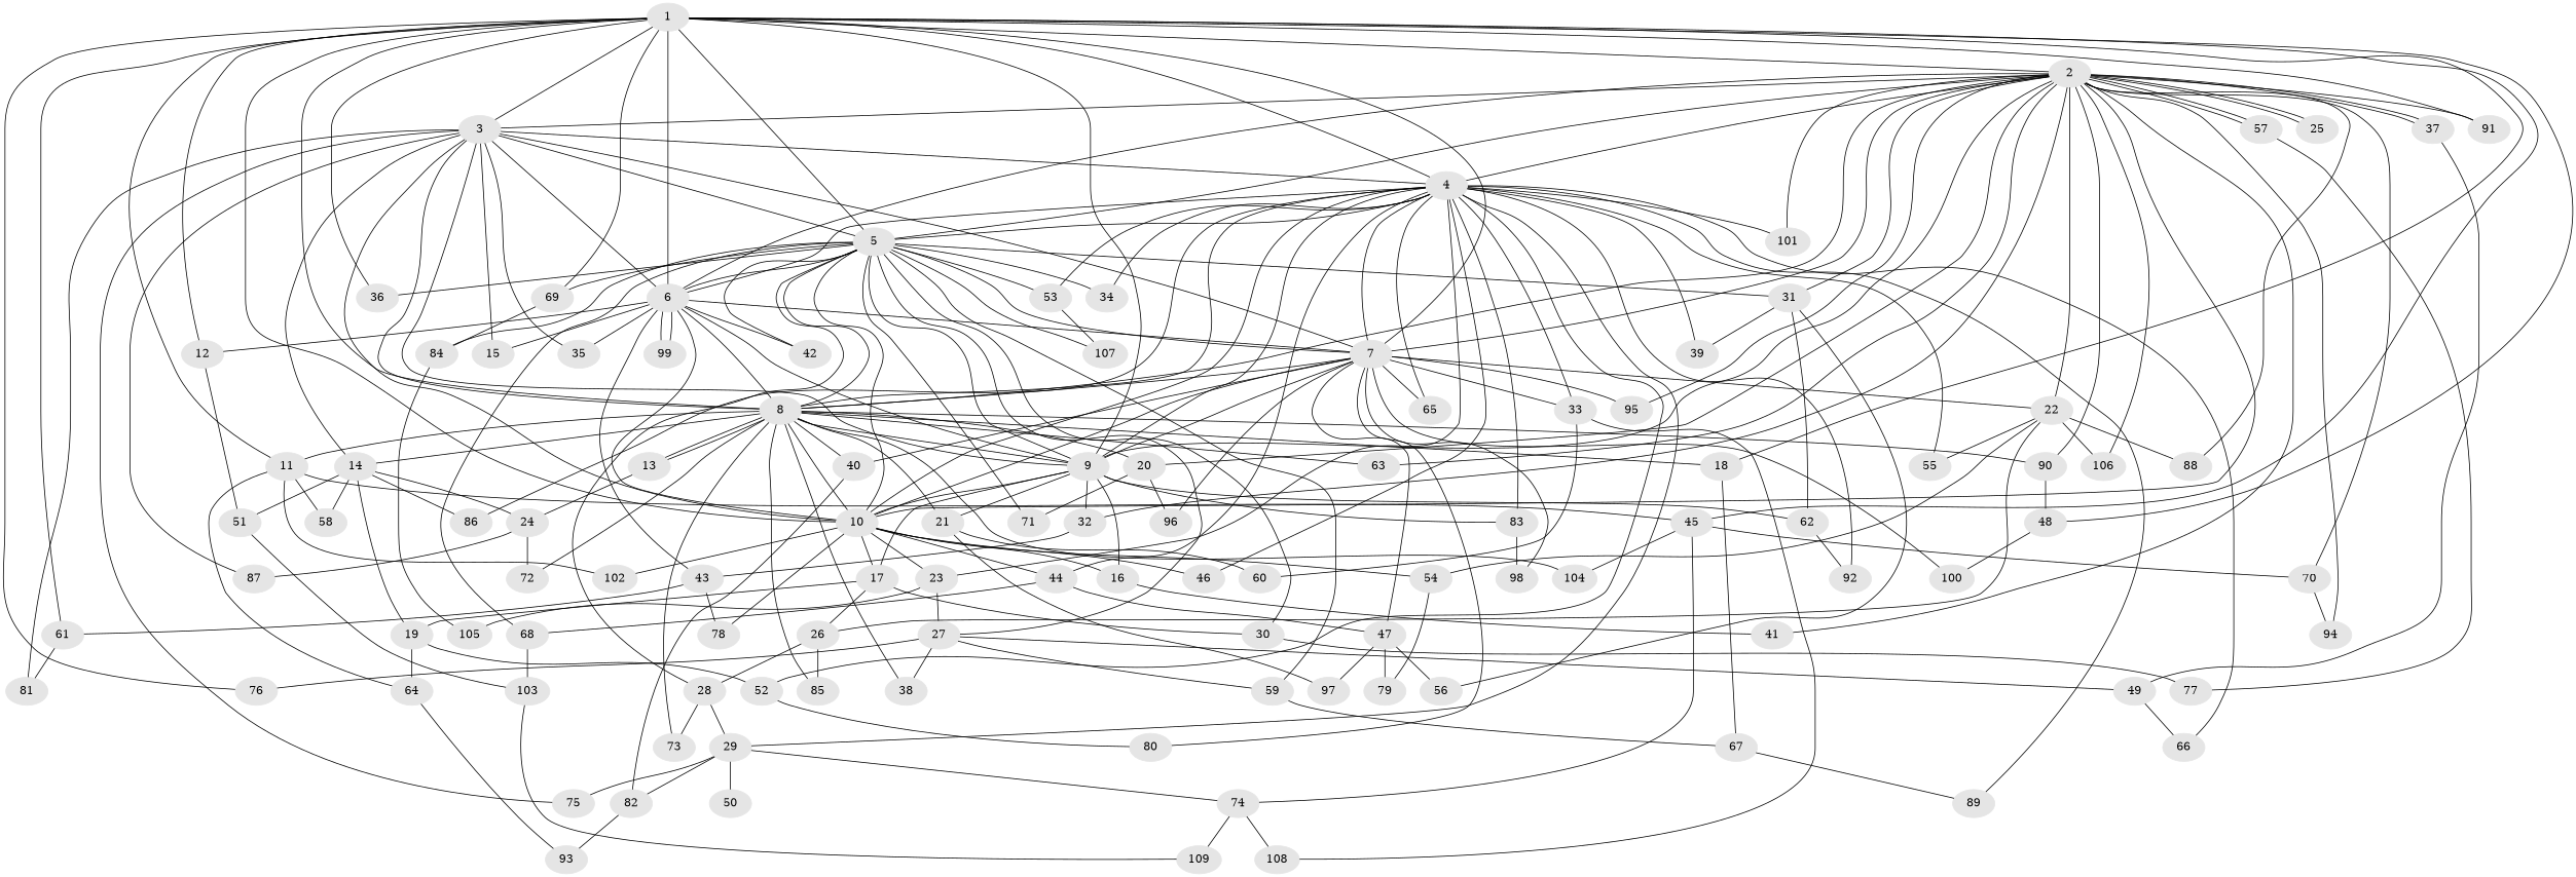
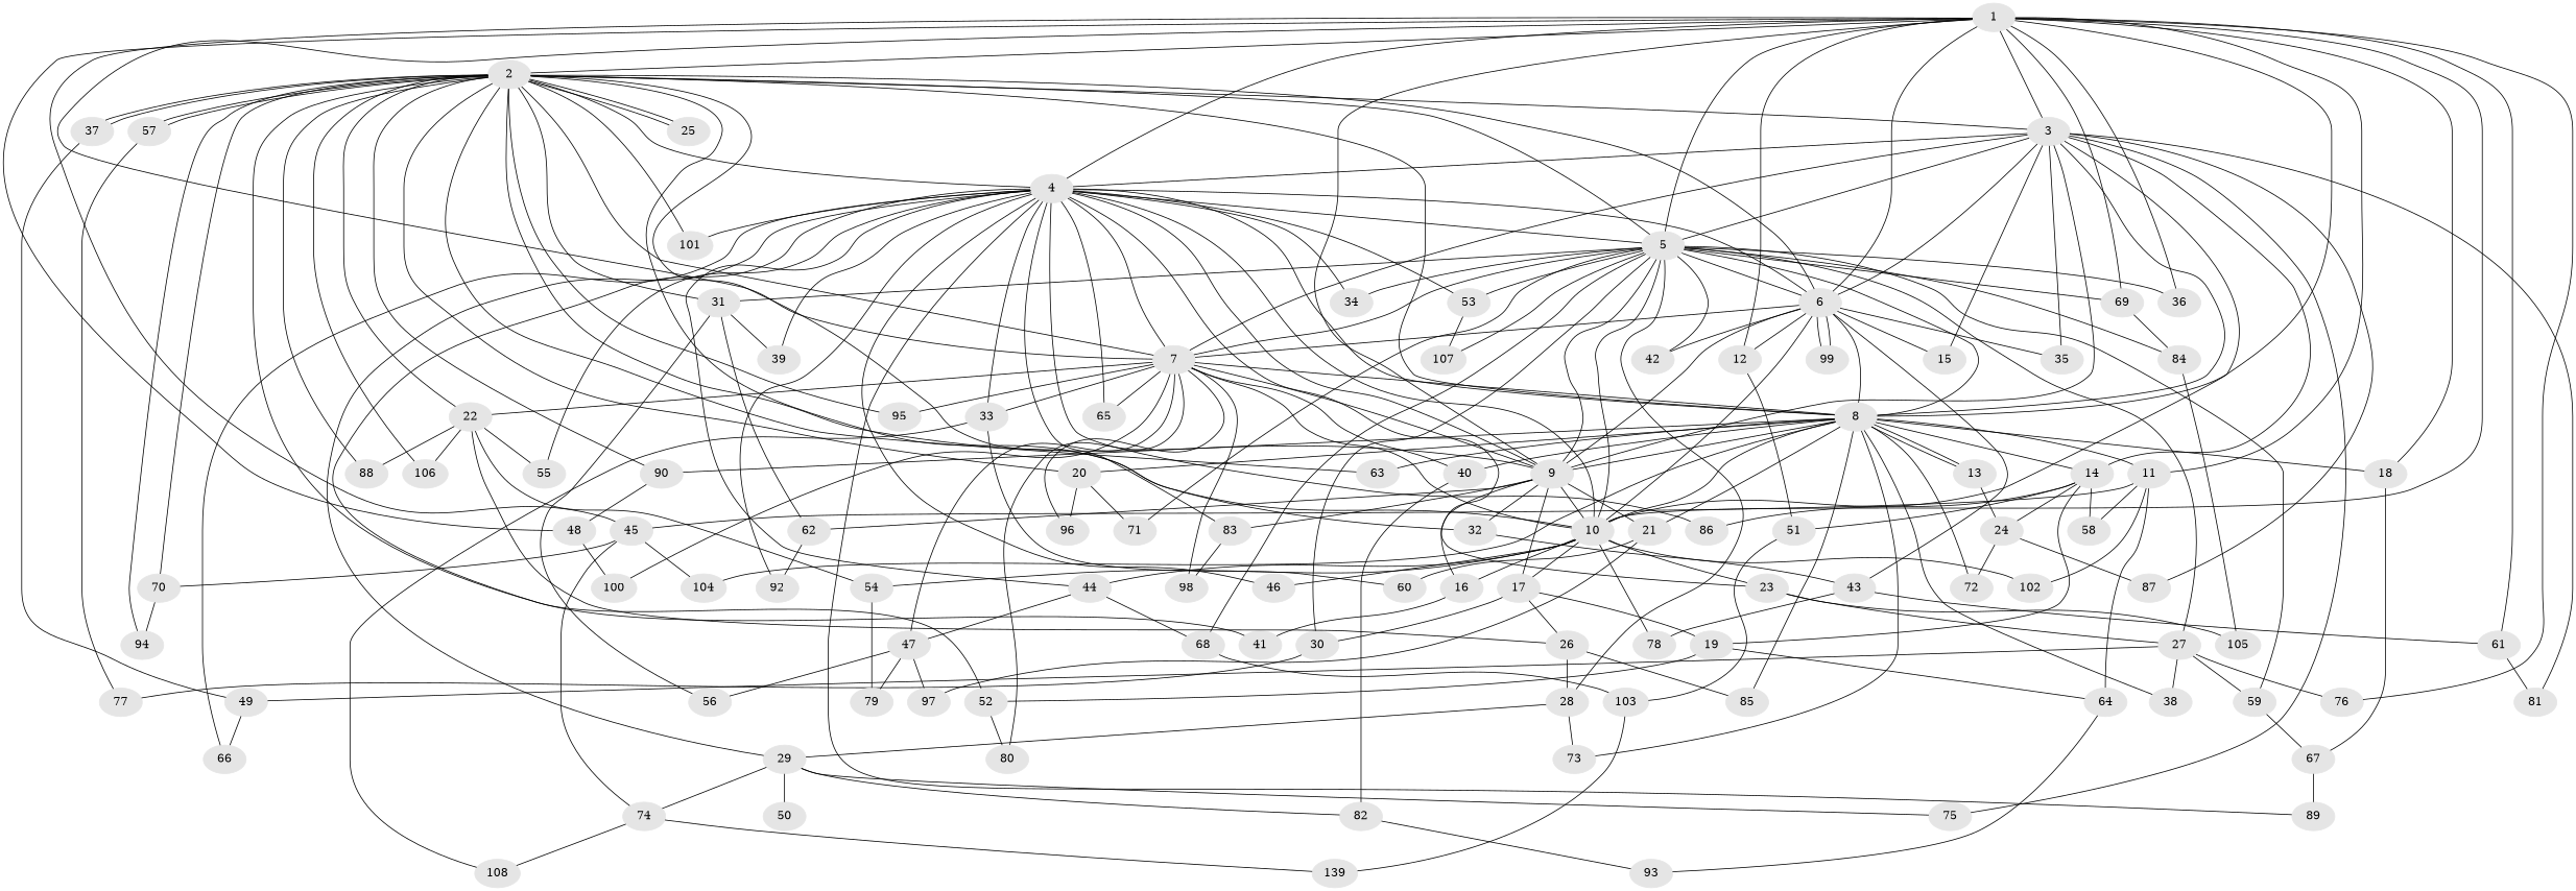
  graph {
    node [color=gray90 style=filled]
    1
    2
    3
    4
    5
    6
    7
    8
    9
    10
    11
    12
    18
    36
    45
    48
    61
    69
    76
-   91
    20
    22
    25
    31
    32
    37
    41
    57
    63
    70
    88
    90
    94
    95
    101
    106
    14
    15
    35
    75
    81
    87
    23
    29
    33
    34
    39
    44
    46
    52
    53
    55
    65
    66
    83
    86
    89
    92
    27
    28
    30
    42
    59
    68
    71
    84
    107
    43
    99
    40
    47
    80
    96
    98
    100
    13
    21
    38
    72
    73
    85
    104
    16
    17
    62
    54
    78
    102
    58
    64
    51
    67
    74
    26
    56
    49
    77
    24
    19
    105
    50
    82
    60
    108
    103
    97
    79
    93
-   109
+   109 [label=139]
    1 -- 2
    1 -- 3
    1 -- 4
    1 -- 5
    1 -- 6
    1 -- 7
    1 -- 8
    1 -- 9
    1 -- 10
    1 -- 11
    1 -- 12
    1 -- 18
    1 -- 36
    1 -- 45
    1 -- 48
    1 -- 61
    1 -- 69
    1 -- 76
-   1 -- 91
    2 -- 3
    2 -- 4
    2 -- 5
    2 -- 6
    2 -- 7
    2 -- 8
    2 -- 9
    2 -- 10
-   2 -- 91
    2 -- 20
    2 -- 22
    2 -- 25
    2 -- 25
    2 -- 31
    2 -- 32
    2 -- 37
    2 -- 37
    2 -- 41
    2 -- 57
    2 -- 57
    2 -- 63
    2 -- 70
    2 -- 88
    2 -- 90
    2 -- 94
    2 -- 95
    2 -- 101
    2 -- 106
    3 -- 4
    3 -- 5
    3 -- 6
    3 -- 7
    3 -- 8
    3 -- 9
    3 -- 10
    3 -- 14
    3 -- 15
    3 -- 35
    3 -- 75
    3 -- 81
    3 -- 87
    4 -- 5
    4 -- 6
    4 -- 7
    4 -- 8
    4 -- 9
    4 -- 10
    4 -- 101
    4 -- 23
    4 -- 29
    4 -- 33
    4 -- 34
    4 -- 39
    4 -- 44
    4 -- 46
    4 -- 52
    4 -- 53
    4 -- 55
    4 -- 65
    4 -- 66
    4 -- 83
    4 -- 86
    4 -- 89
    4 -- 92
    5 -- 6
    5 -- 7
    5 -- 8
    5 -- 9
    5 -- 10
    5 -- 36
    5 -- 69
    5 -- 31
    5 -- 34
    5 -- 53
    5 -- 27
    5 -- 28
    5 -- 30
    5 -- 42
    5 -- 59
    5 -- 68
    5 -- 71
    5 -- 84
    5 -- 107
    6 -- 7
    6 -- 8
    6 -- 9
    6 -- 10
    6 -- 12
    6 -- 15
    6 -- 35
    6 -- 42
    6 -- 43
    6 -- 99
    6 -- 99
    7 -- 8
    7 -- 9
    7 -- 10
    7 -- 22
    7 -- 95
    7 -- 33
    7 -- 65
    7 -- 40
    7 -- 47
    7 -- 80
    7 -- 96
    7 -- 98
    7 -- 100
    8 -- 9
    8 -- 10
    8 -- 11
    8 -- 18
    8 -- 20
    8 -- 63
    8 -- 90
    8 -- 14
    8 -- 40
    8 -- 13
    8 -- 13
    8 -- 21
    8 -- 38
    8 -- 72
    8 -- 73
    8 -- 85
    8 -- 104
    9 -- 10
    9 -- 32
    9 -- 83
    9 -- 21
    9 -- 16
    9 -- 17
    9 -- 62
    10 -- 23
    10 -- 44
    10 -- 46
    10 -- 16
    10 -- 17
    10 -- 54
    10 -- 78
    10 -- 102
    11 -- 45
    11 -- 102
    11 -- 58
    11 -- 64
    12 -- 51
    18 -- 67
    45 -- 70
    45 -- 104
    45 -- 74
    48 -- 100
    61 -- 81
    69 -- 84
    20 -- 71
    20 -- 96
    22 -- 88
    22 -- 106
    22 -- 55
    22 -- 54
    22 -- 26
    31 -- 39
    31 -- 62
    31 -- 56
    32 -- 43
    37 -- 49
    57 -- 77
    70 -- 94
    90 -- 48
    14 -- 86
    14 -- 58
    14 -- 51
    14 -- 24
    14 -- 19
    23 -- 27
    23 -- 105
    29 -- 75
    29 -- 74
    29 -- 50
    29 -- 82
    33 -- 60
    33 -- 108
    44 -- 68
    44 -- 47
    52 -- 80
    53 -- 107
    83 -- 98
    27 -- 76
    27 -- 59
    27 -- 38
    27 -- 49
    28 -- 29
    28 -- 73
    30 -- 77
    59 -- 67
    68 -- 103
    84 -- 105
    43 -- 61
    43 -- 78
    40 -- 82
    47 -- 56
    47 -- 97
    47 -- 79
    13 -- 24
    21 -- 60
    21 -- 97
    16 -- 41
    17 -- 30
    17 -- 26
    17 -- 19
    62 -- 92
    54 -- 79
    64 -- 93
    51 -- 103
    67 -- 89
    74 -- 108
    74 -- 109
    26 -- 28
    26 -- 85
    49 -- 66
    24 -- 87
    24 -- 72
    19 -- 52
    19 -- 64
    82 -- 93
    103 -- 109
  }
